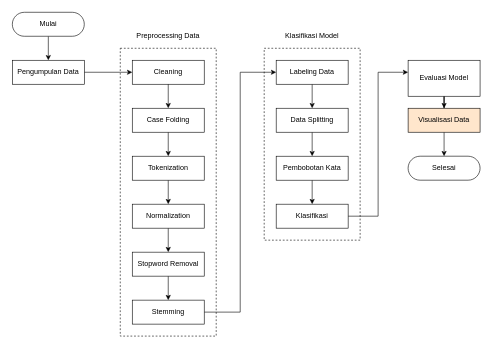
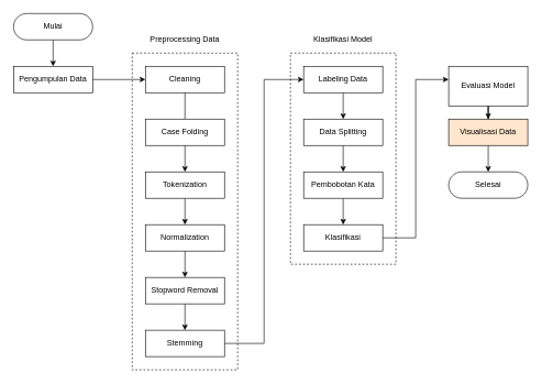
  <mxCell id="0" />
  <mxCell id="1" parent="0" />
  <mxCell id="2" value="" style="html=1;dashed=1;whiteSpace=wrap;fillColor=none;" parent="1" vertex="1"><mxGeometry x="440" y="80" width="160" height="320" as="geometry" /></mxCell>
  <mxCell id="3" value="" style="html=1;dashed=1;whiteSpace=wrap;fillColor=none;" parent="1" vertex="1"><mxGeometry x="200" y="80" width="160" height="480" as="geometry" /></mxCell>
  <mxCell id="4" value="Cleaning" style="html=1;dashed=0;whiteSpace=wrap;" parent="1" vertex="1"><mxGeometry x="220" y="100" width="120" height="40" as="geometry" /></mxCell>
  <mxCell id="5" style="edgeStyle=orthogonalEdgeStyle;rounded=0;orthogonalLoop=1;jettySize=auto;html=1;" parent="1" source="6" target="8" edge="1"><mxGeometry relative="1" as="geometry" /></mxCell>
  <mxCell id="6" value="Mulai" style="html=1;dashed=0;whiteSpace=wrap;shape=mxgraph.dfd.start" parent="1" vertex="1"><mxGeometry x="20" y="20" width="120" height="40" as="geometry" /></mxCell>
  <mxCell id="7" style="edgeStyle=orthogonalEdgeStyle;rounded=0;orthogonalLoop=1;jettySize=auto;html=1;entryX=0;entryY=0.5;entryDx=0;entryDy=0;" parent="1" source="8" target="4" edge="1"><mxGeometry relative="1" as="geometry"><Array as="points"><mxPoint x="130" y="120" /><mxPoint x="130" y="120" /></Array></mxGeometry></mxCell>
  <mxCell id="8" value="Pengumpulan Data" style="html=1;dashed=0;whiteSpace=wrap;" parent="1" vertex="1"><mxGeometry x="20" y="100" width="120" height="40" as="geometry" /></mxCell>
- <mxCell id="9" style="edgeStyle=orthogonalEdgeStyle;rounded=0;orthogonalLoop=1;jettySize=auto;html=1;" parent="1" source="4" target="11" edge="1"><mxGeometry relative="1" as="geometry" /></mxCell>
+ <mxCell id="9" style="edgeStyle=orthogonalEdgeStyle;rounded=0;orthogonalLoop=1;jettySize=auto;html=1;endArrow=none;" parent="1" source="4" target="11" edge="1"><mxGeometry relative="1" as="geometry" /></mxCell>
  <mxCell id="10" style="edgeStyle=orthogonalEdgeStyle;rounded=0;orthogonalLoop=1;jettySize=auto;html=1;" parent="1" source="11" target="13" edge="1"><mxGeometry relative="1" as="geometry" /></mxCell>
  <mxCell id="11" value="Case Folding" style="html=1;dashed=0;whiteSpace=wrap;" parent="1" vertex="1"><mxGeometry x="220" y="180" width="120" height="40" as="geometry" /></mxCell>
  <mxCell id="12" style="edgeStyle=orthogonalEdgeStyle;rounded=0;orthogonalLoop=1;jettySize=auto;html=1;" parent="1" source="13" target="15" edge="1"><mxGeometry relative="1" as="geometry" /></mxCell>
  <mxCell id="13" value="Tokenization" style="html=1;dashed=0;whiteSpace=wrap;" parent="1" vertex="1"><mxGeometry x="220" y="260" width="120" height="40" as="geometry" /></mxCell>
  <mxCell id="14" style="edgeStyle=orthogonalEdgeStyle;rounded=0;orthogonalLoop=1;jettySize=auto;html=1;" parent="1" source="15" target="17" edge="1"><mxGeometry relative="1" as="geometry" /></mxCell>
  <mxCell id="15" value="Normalization" style="html=1;dashed=0;whiteSpace=wrap;" parent="1" vertex="1"><mxGeometry x="220" y="340" width="120" height="40" as="geometry" /></mxCell>
  <mxCell id="16" style="edgeStyle=orthogonalEdgeStyle;rounded=0;orthogonalLoop=1;jettySize=auto;html=1;" parent="1" source="17" target="19" edge="1"><mxGeometry relative="1" as="geometry" /></mxCell>
  <mxCell id="17" value="Stopword Removal" style="html=1;dashed=0;whiteSpace=wrap;" parent="1" vertex="1"><mxGeometry x="220" y="420" width="120" height="40" as="geometry" /></mxCell>
  <mxCell id="18" style="edgeStyle=orthogonalEdgeStyle;rounded=0;orthogonalLoop=1;jettySize=auto;html=1;" parent="1" source="19" target="23" edge="1"><mxGeometry relative="1" as="geometry"><Array as="points"><mxPoint x="400" y="520" /><mxPoint x="400" y="120" /></Array></mxGeometry></mxCell>
  <mxCell id="19" value="Stemming" style="html=1;dashed=0;whiteSpace=wrap;" parent="1" vertex="1"><mxGeometry x="220" y="500" width="120" height="40" as="geometry" /></mxCell>
  <mxCell id="20" style="edgeStyle=orthogonalEdgeStyle;rounded=0;orthogonalLoop=1;jettySize=auto;html=1;" parent="1" source="21" target="34" edge="1"><mxGeometry relative="1" as="geometry" /></mxCell>
  <mxCell id="21" value="Evaluasi Model" style="html=1;dashed=0;whiteSpace=wrap;" parent="1" vertex="1"><mxGeometry x="680" y="100" width="120" height="60" as="geometry" /></mxCell>
  <mxCell id="22" style="edgeStyle=orthogonalEdgeStyle;rounded=0;orthogonalLoop=1;jettySize=auto;html=1;" parent="1" source="23" target="25" edge="1"><mxGeometry relative="1" as="geometry" /></mxCell>
  <mxCell id="23" value="Labeling Data" style="html=1;dashed=0;whiteSpace=wrap;" parent="1" vertex="1"><mxGeometry x="460" y="100" width="120" height="40" as="geometry" /></mxCell>
  <mxCell id="24" style="edgeStyle=orthogonalEdgeStyle;rounded=0;orthogonalLoop=1;jettySize=auto;html=1;" parent="1" source="25" target="27" edge="1"><mxGeometry relative="1" as="geometry" /></mxCell>
  <mxCell id="25" value="Data Splitting" style="html=1;dashed=0;whiteSpace=wrap;" parent="1" vertex="1"><mxGeometry x="460" y="180" width="120" height="40" as="geometry" /></mxCell>
  <mxCell id="26" style="edgeStyle=orthogonalEdgeStyle;rounded=0;orthogonalLoop=1;jettySize=auto;html=1;" parent="1" source="27" target="29" edge="1"><mxGeometry relative="1" as="geometry" /></mxCell>
  <mxCell id="27" value="Pembobotan Kata" style="html=1;dashed=0;whiteSpace=wrap;" parent="1" vertex="1"><mxGeometry x="460" y="260" width="120" height="40" as="geometry" /></mxCell>
  <mxCell id="28" style="edgeStyle=orthogonalEdgeStyle;rounded=0;orthogonalLoop=1;jettySize=auto;html=1;" parent="1" source="29" target="21" edge="1"><mxGeometry relative="1" as="geometry"><Array as="points"><mxPoint x="630" y="360" /><mxPoint x="630" y="120" /></Array></mxGeometry></mxCell>
  <mxCell id="29" value="Klasifikasi" style="html=1;dashed=0;whiteSpace=wrap;" parent="1" vertex="1"><mxGeometry x="460" y="340" width="120" height="40" as="geometry" /></mxCell>
  <mxCell id="30" value="Selesai" style="html=1;dashed=0;whiteSpace=wrap;shape=mxgraph.dfd.start" parent="1" vertex="1"><mxGeometry x="680" y="260" width="120" height="40" as="geometry" /></mxCell>
  <mxCell id="31" value="Preprocessing Data" style="text;html=1;align=center;verticalAlign=middle;whiteSpace=wrap;rounded=0;" parent="1" vertex="1"><mxGeometry x="200" y="40" width="160" height="40" as="geometry" /></mxCell>
  <mxCell id="32" value="Klasifikasi Model" style="text;html=1;align=center;verticalAlign=middle;whiteSpace=wrap;rounded=0;" parent="1" vertex="1"><mxGeometry x="440" y="40" width="160" height="40" as="geometry" /></mxCell>
  <mxCell id="33" style="edgeStyle=orthogonalEdgeStyle;rounded=0;orthogonalLoop=1;jettySize=auto;html=1;" parent="1" source="34" target="30" edge="1"><mxGeometry relative="1" as="geometry" /></mxCell>
  <mxCell id="34" value="Visualisasi Data" style="html=1;dashed=0;whiteSpace=wrap;fillColor=#ffe6cc;" parent="1" vertex="1"><mxGeometry x="680" y="180" width="120" height="40" as="geometry" /></mxCell>
